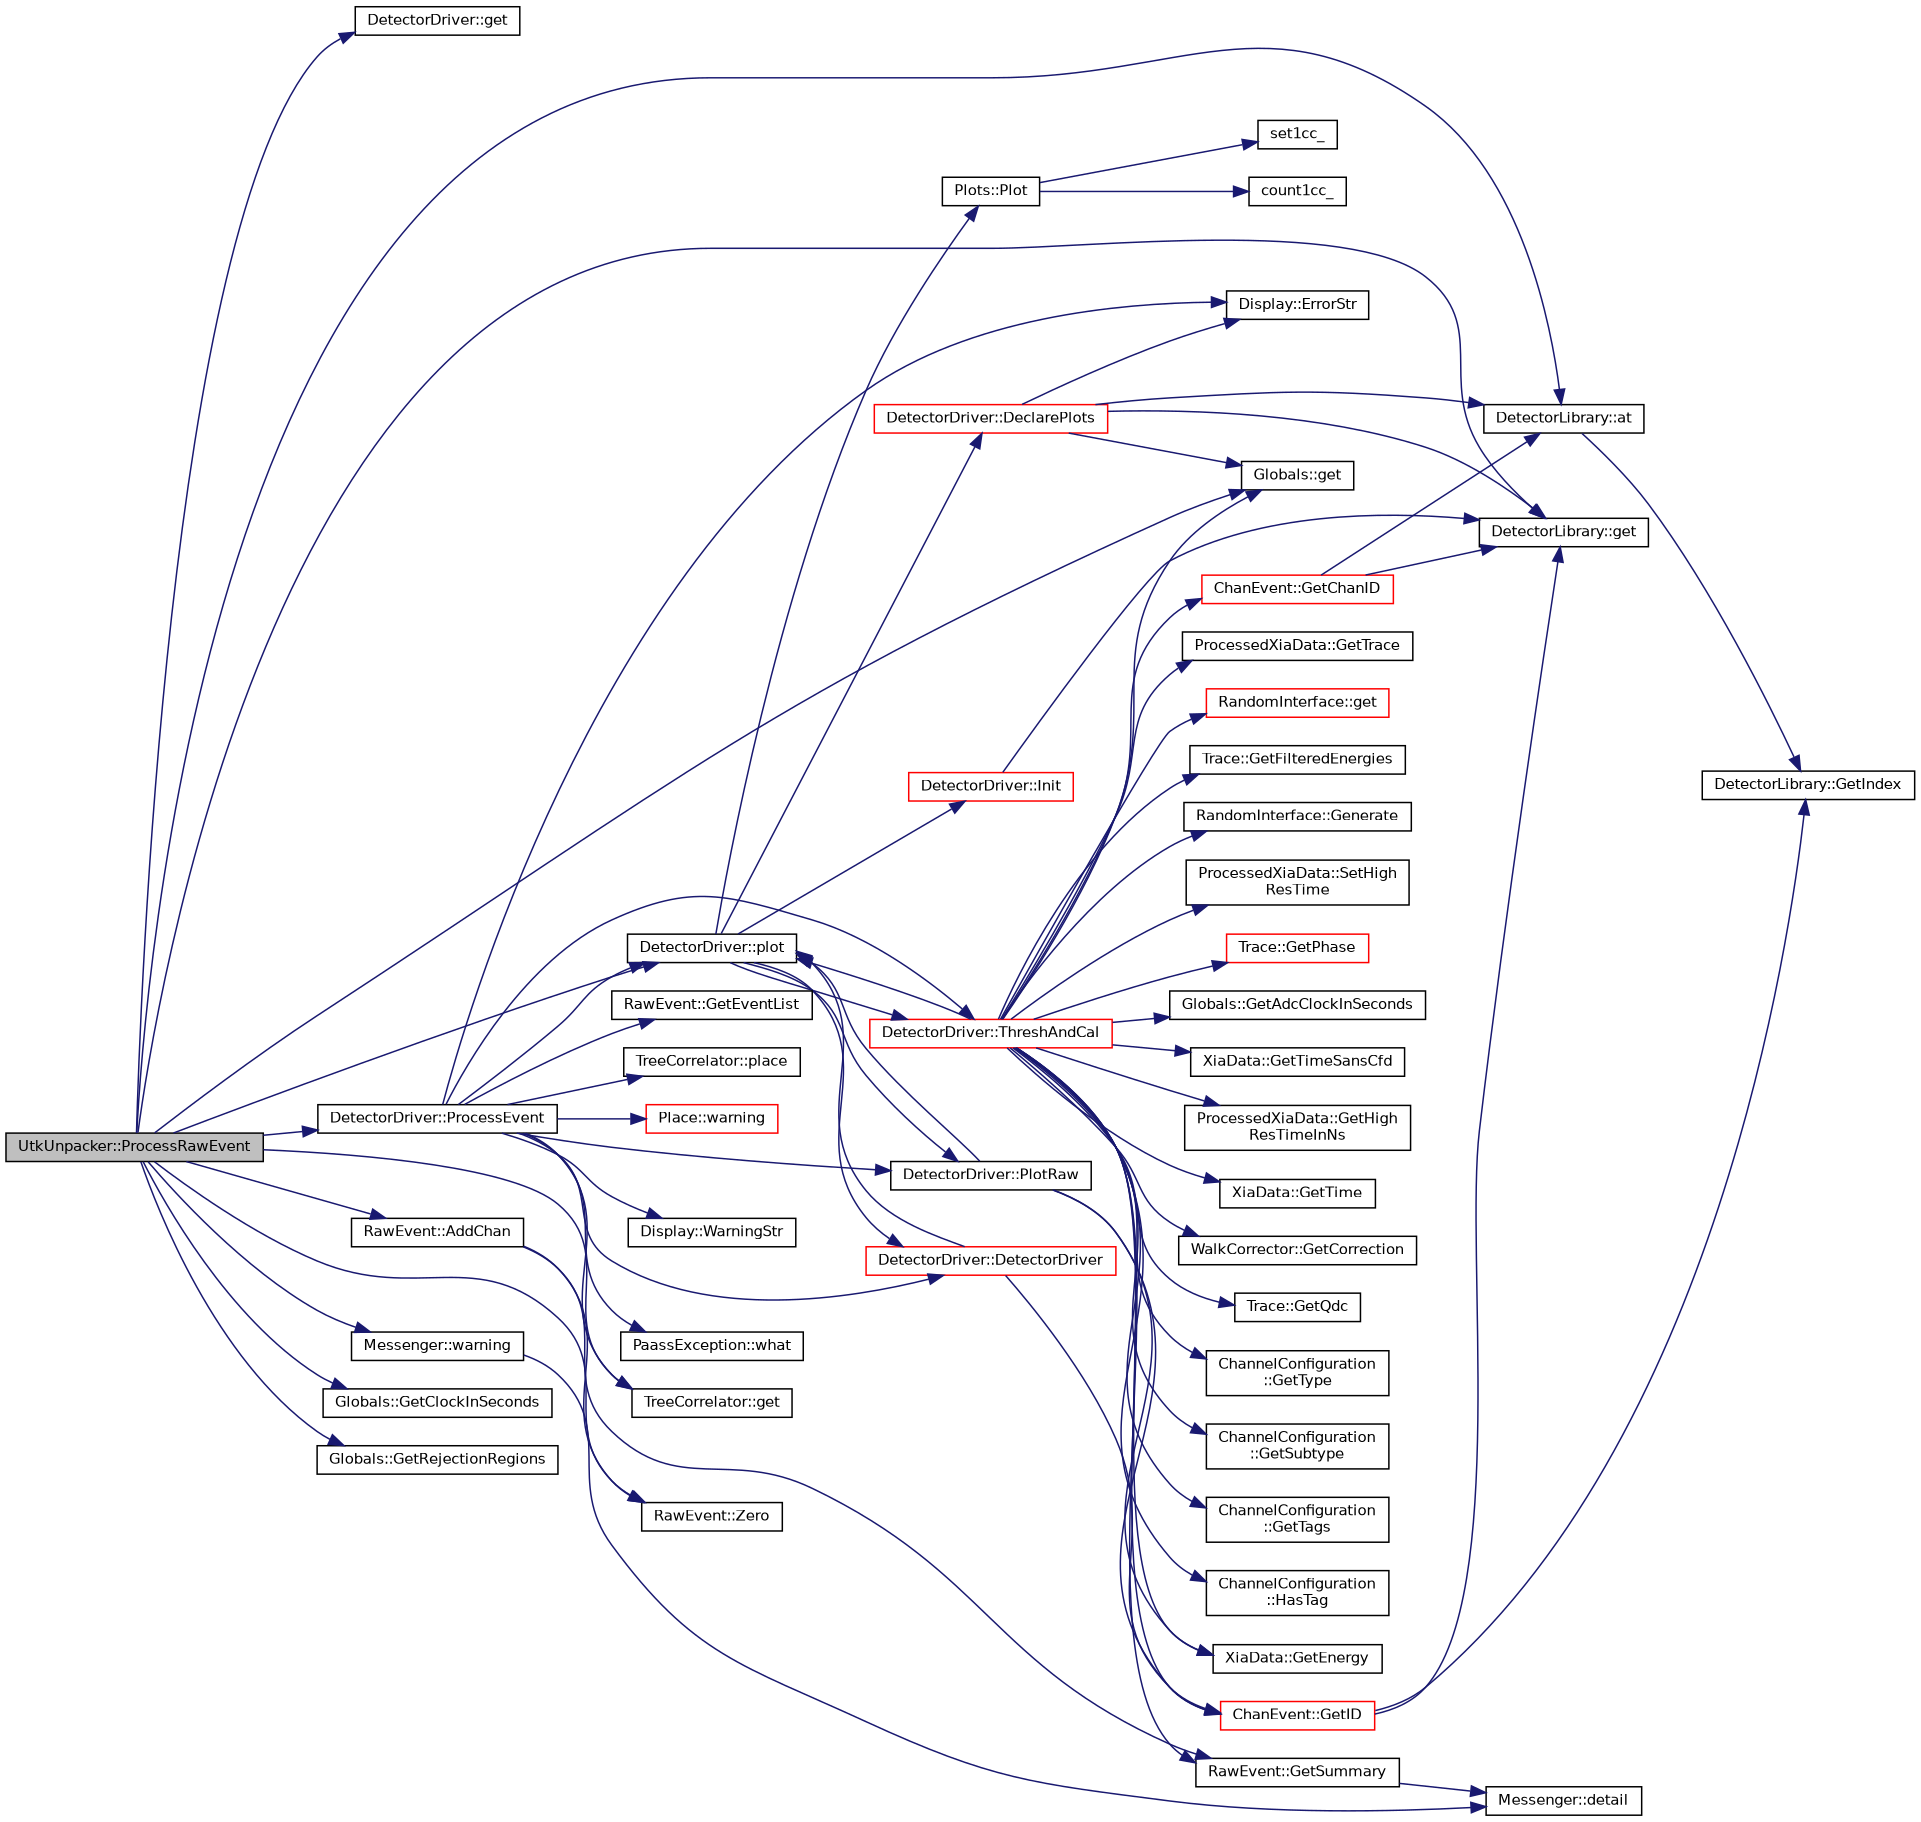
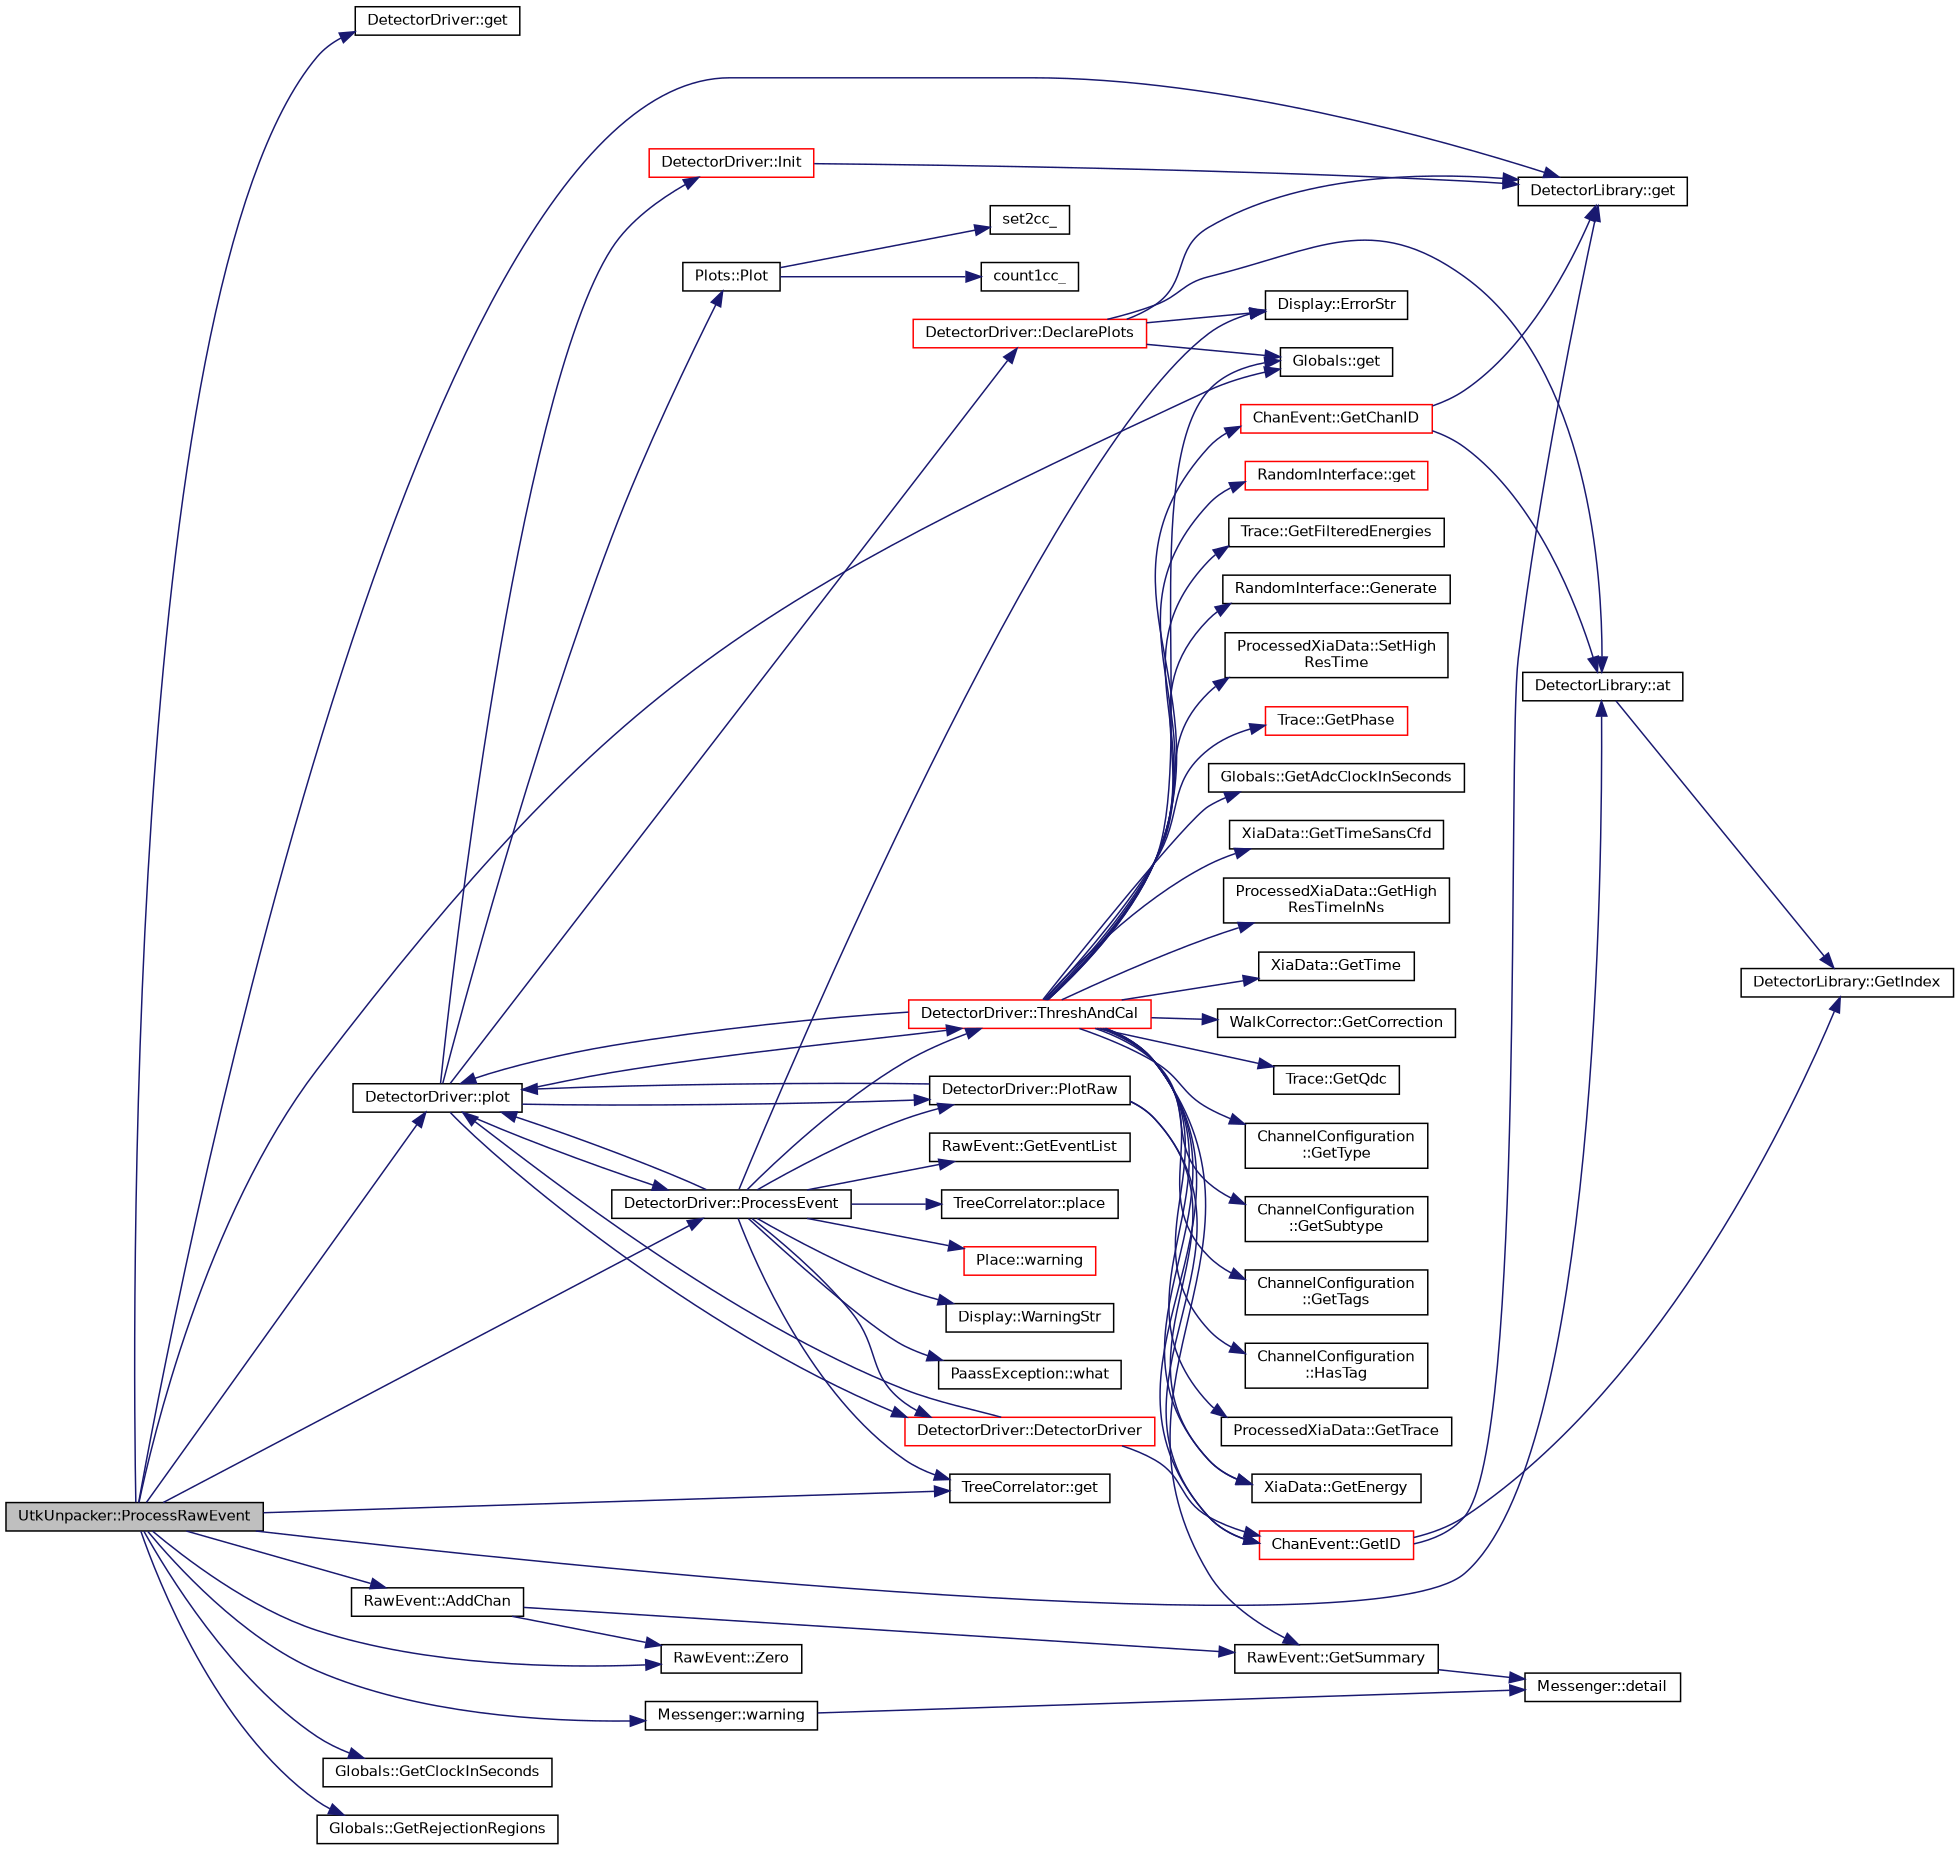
  digraph {
    rankdir=LR
    node [color=black fillcolor=white fontname=Helvetica fontsize=10 shape=record style=filled]
    edge [color=midnightblue fontname=Helvetica fontsize=10 labelfontname=Helvetica labelfontsize=10 style=solid]
    n1 [fillcolor=grey75 fontcolor=black height=0.2 label="UtkUnpacker::ProcessRawEvent" width=0.4]
    n2 [height=0.2 label="DetectorDriver::get" width=0.4]
    n3 [height=0.2 label="DetectorLibrary::get" width=0.4]
    n4 [height=0.2 label="Globals::get" width=0.4]
    n5 [height=0.2 label="Globals::GetClockInSeconds" width=0.4]
    n6 [height=0.2 label="Globals::GetRejectionRegions" width=0.4]
    n7 [height=0.2 label="DetectorDriver::plot" width=0.4]
    n8 [height=0.2 label="DetectorDriver::ProcessEvent" width=0.4]
    n9 [height=0.2 label="DetectorLibrary::at" width=0.4]
    n10 [height=0.2 label="TreeCorrelator::get" width=0.4]
    n11 [height=0.2 label="Messenger::warning" width=0.4]
    n12 [height=0.2 label="RawEvent::AddChan" width=0.4]
    n13 [height=0.2 label="RawEvent::Zero" width=0.4]
    n14 [height=0.2 label="Plots::Plot" width=0.4]
    n15 [height=0.2 label="DetectorDriver::PlotRaw" width=0.4]
    n16 [color=red height=0.2 label="DetectorDriver::ThreshAndCal" width=0.4]
    n17 [color=red height=0.2 label="DetectorDriver::DetectorDriver" width=0.4]
    n18 [color=red height=0.2 label="DetectorDriver::Init" width=0.4]
    n19 [color=red height=0.2 label="DetectorDriver::DeclarePlots" width=0.4]
    n20 [height=0.2 label="RawEvent::GetEventList" width=0.4]
    n21 [height=0.2 label="TreeCorrelator::place" width=0.4]
    n22 [color=red height=0.2 label="Place::warning" width=0.4]
    n23 [height=0.2 label="Display::WarningStr" width=0.4]
    n24 [height=0.2 label="PaassException::what" width=0.4]
    n25 [height=0.2 label="Display::ErrorStr" width=0.4]
    n26 [height=0.2 label="DetectorLibrary::GetIndex" width=0.4]
    n27 [height=0.2 label="Messenger::detail" width=0.4]
    n28 [height=0.2 label="RawEvent::GetSummary" width=0.4]
    n29 [height=0.2 label=count1cc_ width=0.4]
-   n30 [height=0.2 label=set1cc_ width=0.4]
+   n30 [height=0.2 label=set2cc_ width=0.4]
    n31 [color=red height=0.2 label="ChanEvent::GetID" width=0.4]
    n32 [height=0.2 label="XiaData::GetEnergy" width=0.4]
    n33 [color=red height=0.2 label="ChanEvent::GetChanID" width=0.4]
    n34 [height=0.2 label="ChannelConfiguration\l::GetType" width=0.4]
    n35 [height=0.2 label="ChannelConfiguration\l::GetSubtype" width=0.4]
    n36 [height=0.2 label="ChannelConfiguration\l::GetTags" width=0.4]
    n37 [height=0.2 label="ChannelConfiguration\l::HasTag" width=0.4]
    n38 [height=0.2 label="ProcessedXiaData::GetTrace" width=0.4]
    n39 [color=red height=0.2 label="RandomInterface::get" width=0.4]
    n40 [height=0.2 label="Trace::GetFilteredEnergies" width=0.4]
    n41 [height=0.2 label="RandomInterface::Generate" width=0.4]
    n42 [height=0.2 label="ProcessedXiaData::SetHigh\lResTime" width=0.4]
    n43 [color=red height=0.2 label="Trace::GetPhase" width=0.4]
    n44 [height=0.2 label="Globals::GetAdcClockInSeconds" width=0.4]
    n45 [height=0.2 label="XiaData::GetTimeSansCfd" width=0.4]
    n46 [height=0.2 label="ProcessedXiaData::GetHigh\lResTimeInNs" width=0.4]
    n47 [height=0.2 label="XiaData::GetTime" width=0.4]
    n48 [height=0.2 label="WalkCorrector::GetCorrection" width=0.4]
    n49 [height=0.2 label="Trace::GetQdc" width=0.4]
    n1 -> n2
    n1 -> n3
    n1 -> n4
    n1 -> n5
    n1 -> n6
    n1 -> n7
    n1 -> n8
    n1 -> n9
    n1 -> n10
    n1 -> n11
    n1 -> n12
    n1 -> n13
+   n7 -> n8
    n7 -> n14
    n7 -> n15
    n7 -> n16
    n7 -> n17
    n7 -> n18
    n7 -> n19
    n8 -> n7
    n8 -> n10
    n8 -> n15
    n8 -> n16
    n8 -> n17
    n8 -> n20
    n8 -> n21
    n8 -> n22
    n8 -> n23
    n8 -> n24
    n8 -> n25
    n9 -> n26
    n11 -> n27
    n12 -> n13
    n12 -> n28
    n14 -> n29
    n14 -> n30
    n15 -> n7
    n15 -> n31
    n15 -> n32
    n16 -> n4
    n16 -> n7
    n16 -> n28
    n16 -> n31
    n16 -> n32
    n16 -> n33
    n16 -> n34
    n16 -> n35
    n16 -> n36
    n16 -> n37
    n16 -> n38
    n16 -> n39
    n16 -> n40
    n16 -> n41
    n16 -> n42
    n16 -> n43
    n16 -> n44
    n16 -> n45
    n16 -> n46
    n16 -> n47
    n16 -> n48
    n16 -> n49
    n17 -> n7
    n17 -> n31
    n18 -> n3
    n19 -> n3
    n19 -> n4
    n19 -> n9
    n19 -> n25
    n28 -> n27
    n31 -> n3
    n31 -> n26
    n33 -> n3
    n33 -> n9
  }
